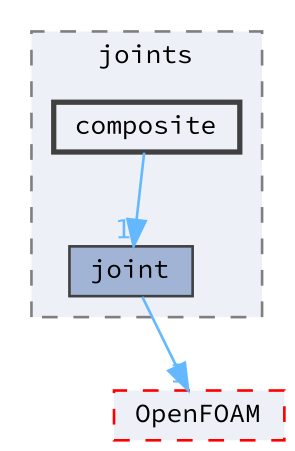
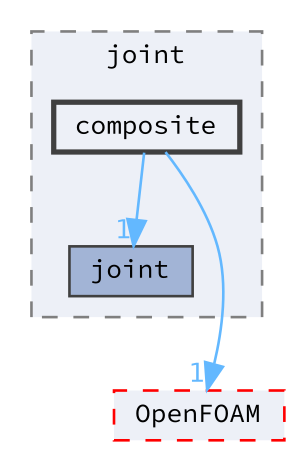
  digraph {
    compound=true
    fontname="Source Code Pro"
    node [color=grey25 fillcolor="#edf0f7" fontname="Source Code Pro" fontsize=10 shape=box]
    edge [color=steelblue1 fontcolor=steelblue1 fontname="Source Code Pro" fontsize=10 headlabel=1 labeldistance=1.5 labelfontname=Helvetica labelfontsize=10]
    n1 [fillcolor="#a2b4d6" height=0.2 label=joint style=filled width=0.4]
    n2 [height=0.2 label=composite style="filled,bold" width=0.4]
    n3 [color=red height=0.2 label=OpenFOAM style="filled,dashed" width=0.4]
    subgraph cluster_1 {
      bgcolor="#edf0f7"
      fontsize=10
-     label=joints
+     label=joint
      pencolor=grey50
      style="filled,dashed"
      n1
      n2
    }
    n2 -> n1
-   n1 -> n3
+   n2 -> n3
  }
